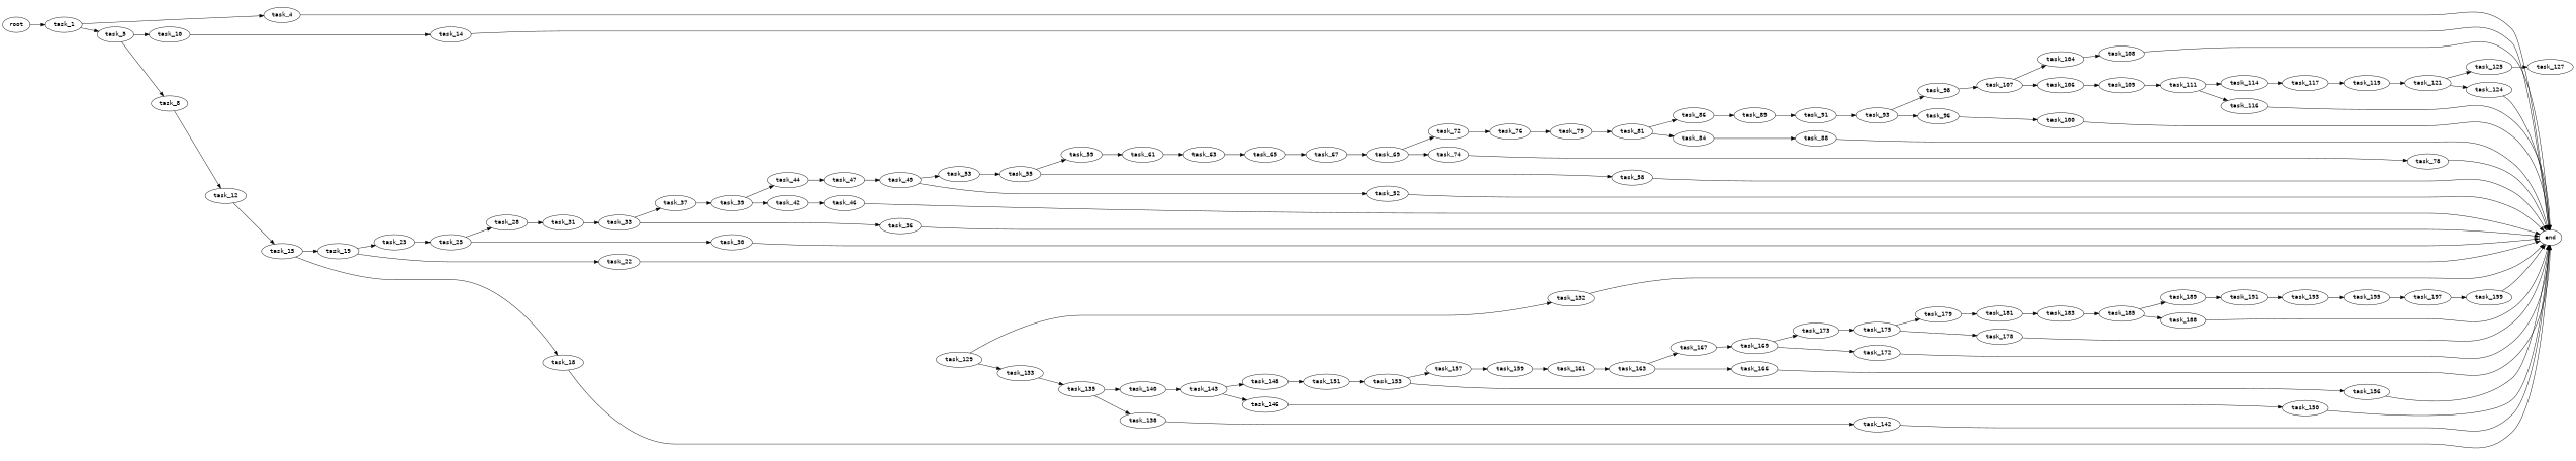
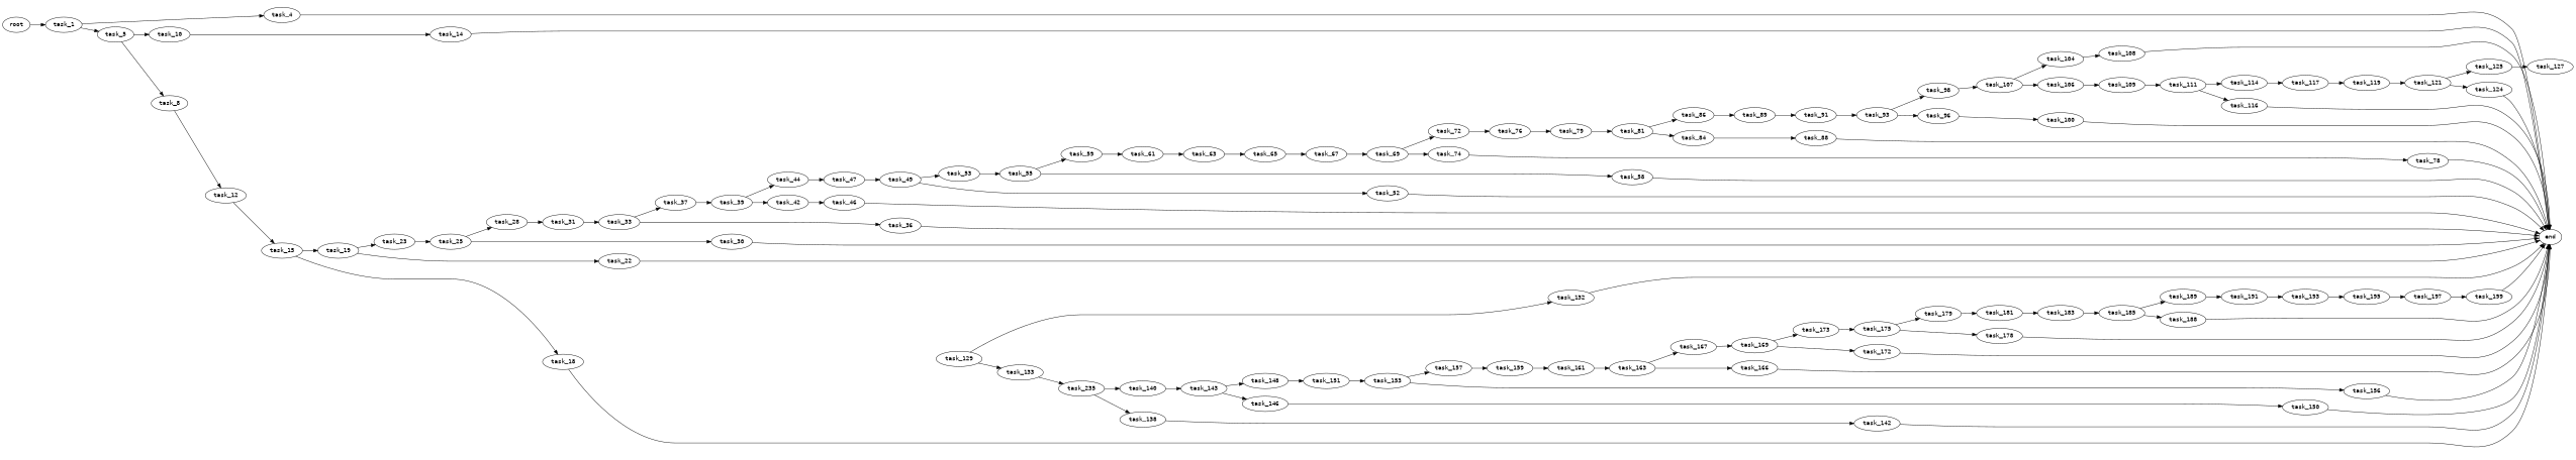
  digraph {
    fontname="DejaVu Sans Mono"
    rankdir=LR
    node [fontname="DejaVu Sans Mono"]
    edge [fontname="DejaVu Sans Mono"]
    root
    task_1
    task_4
    task_5
    end
    task_8
    task_10
    task_12
    task_14
    task_15
    task_18
    task_19
    task_22
    task_23
    task_25
    task_28
    task_30
    task_31
    task_33
    task_36
    task_37
    task_39
    task_42
    task_44
    task_46
    task_47
    task_49
    task_52
    task_53
    task_55
    task_58
    task_59
    task_61
    task_63
    task_65
    task_67
    task_69
    task_72
    task_74
    task_76
    task_78
    task_79
    task_81
    task_84
    task_86
    task_88
    task_89
    task_91
    task_93
    task_96
    task_98
    task_100
    n53 [label=task_107]
    task_104
    task_106
    task_108
    task_109
    task_111
    task_114
    task_116
    task_117
    task_119
    task_121
    task_124
    task_125
    task_127
    task_129
    task_132
    task_133
-   task_135
+   task_135 [label=task_235]
    task_138
    task_140
    task_142
    task_143
    task_146
    task_148
    task_150
    task_151
    task_153
    task_156
    task_157
    task_159
    task_161
    task_163
    task_166
    task_167
    task_169
    task_172
    task_173
    task_175
    task_178
    task_179
    task_181
    task_183
    task_185
    task_188
    task_189
    task_191
    task_193
    task_195
    task_197
    task_199
    root -> task_1
    task_1 -> task_4
    task_1 -> task_5
    task_4 -> end
    task_5 -> task_8
    task_5 -> task_10
    task_8 -> task_12
    task_10 -> task_14
    task_12 -> task_15
    task_14 -> end
    task_15 -> task_18
    task_15 -> task_19
    task_18 -> end
    task_19 -> task_22
    task_19 -> task_23
    task_22 -> end
    task_23 -> task_25
    task_25 -> task_28
    task_25 -> task_30
    task_28 -> task_31
    task_30 -> end
    task_31 -> task_33
    task_33 -> task_36
    task_33 -> task_37
    task_36 -> end
    task_37 -> task_39
    task_39 -> task_42
    task_39 -> task_44
    task_42 -> task_46
    task_44 -> task_47
    task_46 -> end
    task_47 -> task_49
    task_49 -> task_52
    task_49 -> task_53
    task_52 -> end
    task_53 -> task_55
    task_55 -> task_58
    task_55 -> task_59
    task_58 -> end
    task_59 -> task_61
    task_61 -> task_63
    task_63 -> task_65
    task_65 -> task_67
    task_67 -> task_69
    task_69 -> task_72
    task_69 -> task_74
    task_72 -> task_76
    task_74 -> task_78
    task_76 -> task_79
    task_78 -> end
    task_79 -> task_81
    task_81 -> task_84
    task_81 -> task_86
    task_84 -> task_88
    task_86 -> task_89
    task_88 -> end
    task_89 -> task_91
    task_91 -> task_93
    task_93 -> task_96
    task_93 -> task_98
    task_96 -> task_100
    task_98 -> n53
    task_100 -> end
    n53 -> task_104
    n53 -> task_106
    task_104 -> task_108
    task_106 -> task_109
    task_108 -> end
    task_109 -> task_111
    task_111 -> task_114
    task_111 -> task_116
    task_114 -> task_117
    task_116 -> end
    task_117 -> task_119
    task_119 -> task_121
    task_121 -> task_124
    task_121 -> task_125
    task_124 -> end
    task_125 -> task_127
    task_129 -> task_132
    task_129 -> task_133
    task_132 -> end
    task_133 -> task_135
    task_135 -> task_138
    task_135 -> task_140
    task_138 -> task_142
    task_140 -> task_143
    task_142 -> end
    task_143 -> task_146
    task_143 -> task_148
    task_146 -> task_150
    task_148 -> task_151
    task_150 -> end
    task_151 -> task_153
    task_153 -> task_156
    task_153 -> task_157
    task_156 -> end
    task_157 -> task_159
    task_159 -> task_161
    task_161 -> task_163
    task_163 -> task_166
    task_163 -> task_167
    task_166 -> end
    task_167 -> task_169
    task_169 -> task_172
    task_169 -> task_173
    task_172 -> end
    task_173 -> task_175
    task_175 -> task_178
    task_175 -> task_179
    task_178 -> end
    task_179 -> task_181
    task_181 -> task_183
    task_183 -> task_185
    task_185 -> task_188
    task_185 -> task_189
    task_188 -> end
    task_189 -> task_191
    task_191 -> task_193
    task_193 -> task_195
    task_195 -> task_197
    task_197 -> task_199
    task_199 -> end
  }
